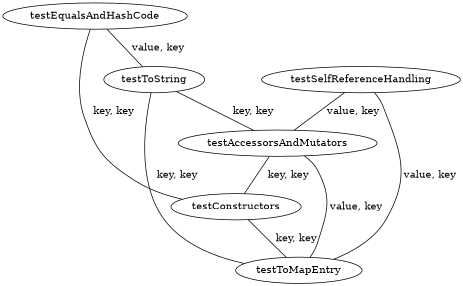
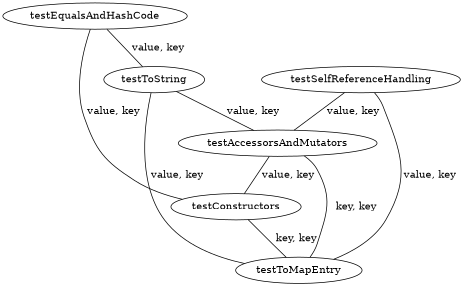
  digraph {
    edge [dir=none]
    testEqualsAndHashCode
    testToString
    testConstructors
    testAccessorsAndMutators
    testToMapEntry
    testSelfReferenceHandling
    testEqualsAndHashCode -> testToString [label=" value, key"]
-   testEqualsAndHashCode -> testConstructors [label=" key, key"]
-   testToString -> testAccessorsAndMutators [label=" key, key"]
-   testToString -> testToMapEntry [label=" key, key"]
+   testEqualsAndHashCode -> testConstructors [label=" value, key"]
+   testToString -> testAccessorsAndMutators [label=" value, key"]
+   testToString -> testToMapEntry [label=" value, key"]
    testConstructors -> testToMapEntry [label=" key, key"]
-   testAccessorsAndMutators -> testConstructors [label=" key, key"]
-   testAccessorsAndMutators -> testToMapEntry [label=" value, key"]
+   testAccessorsAndMutators -> testConstructors [label=" value, key"]
+   testAccessorsAndMutators -> testToMapEntry [label=" key, key"]
    testSelfReferenceHandling -> testAccessorsAndMutators [label=" value, key"]
    testSelfReferenceHandling -> testToMapEntry [label=" value, key"]
  }
